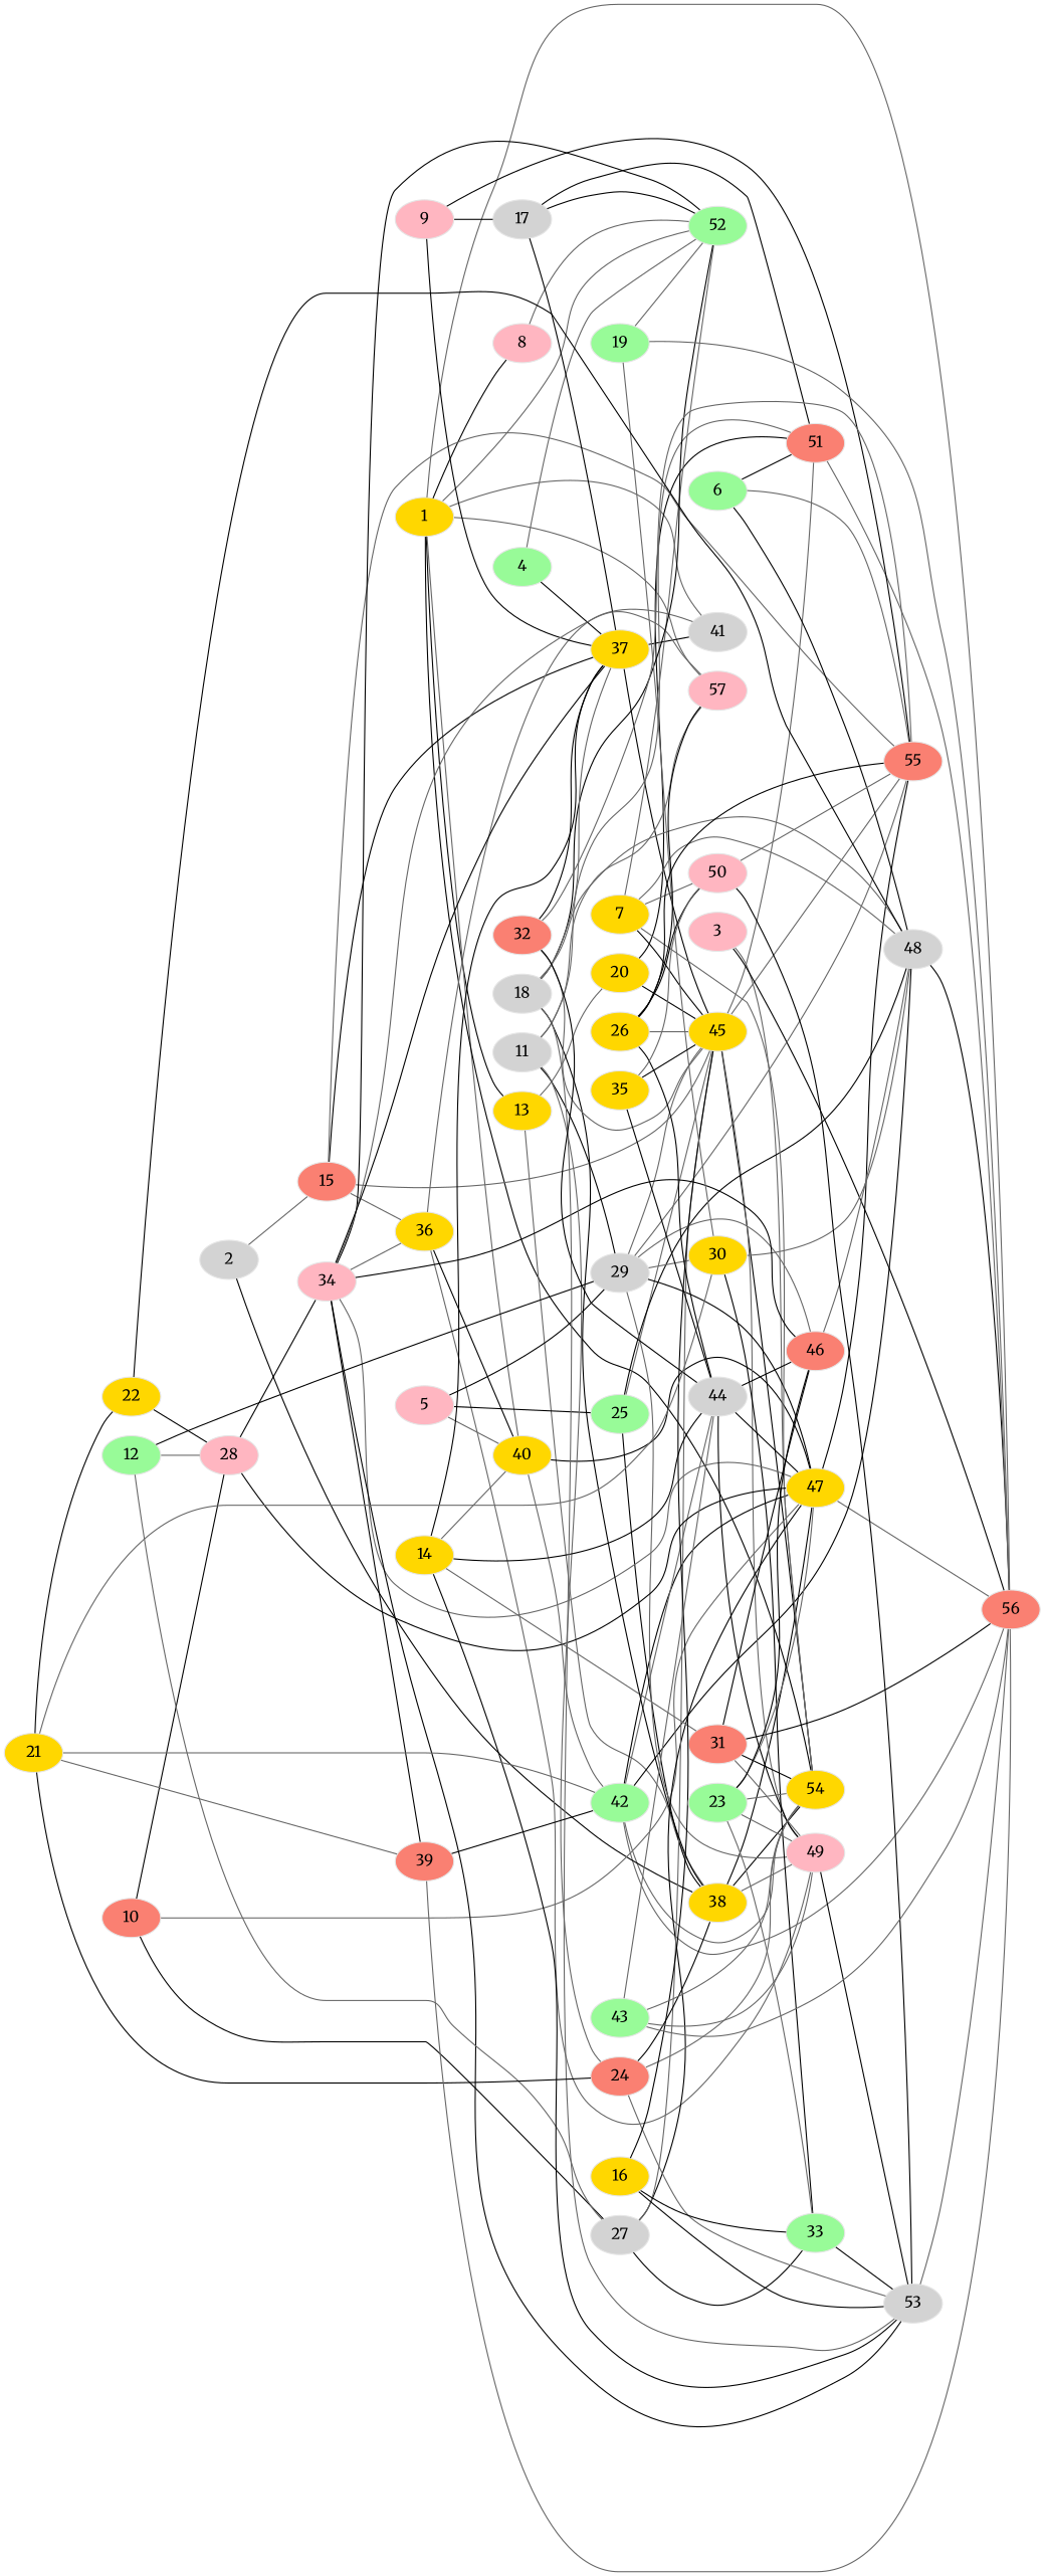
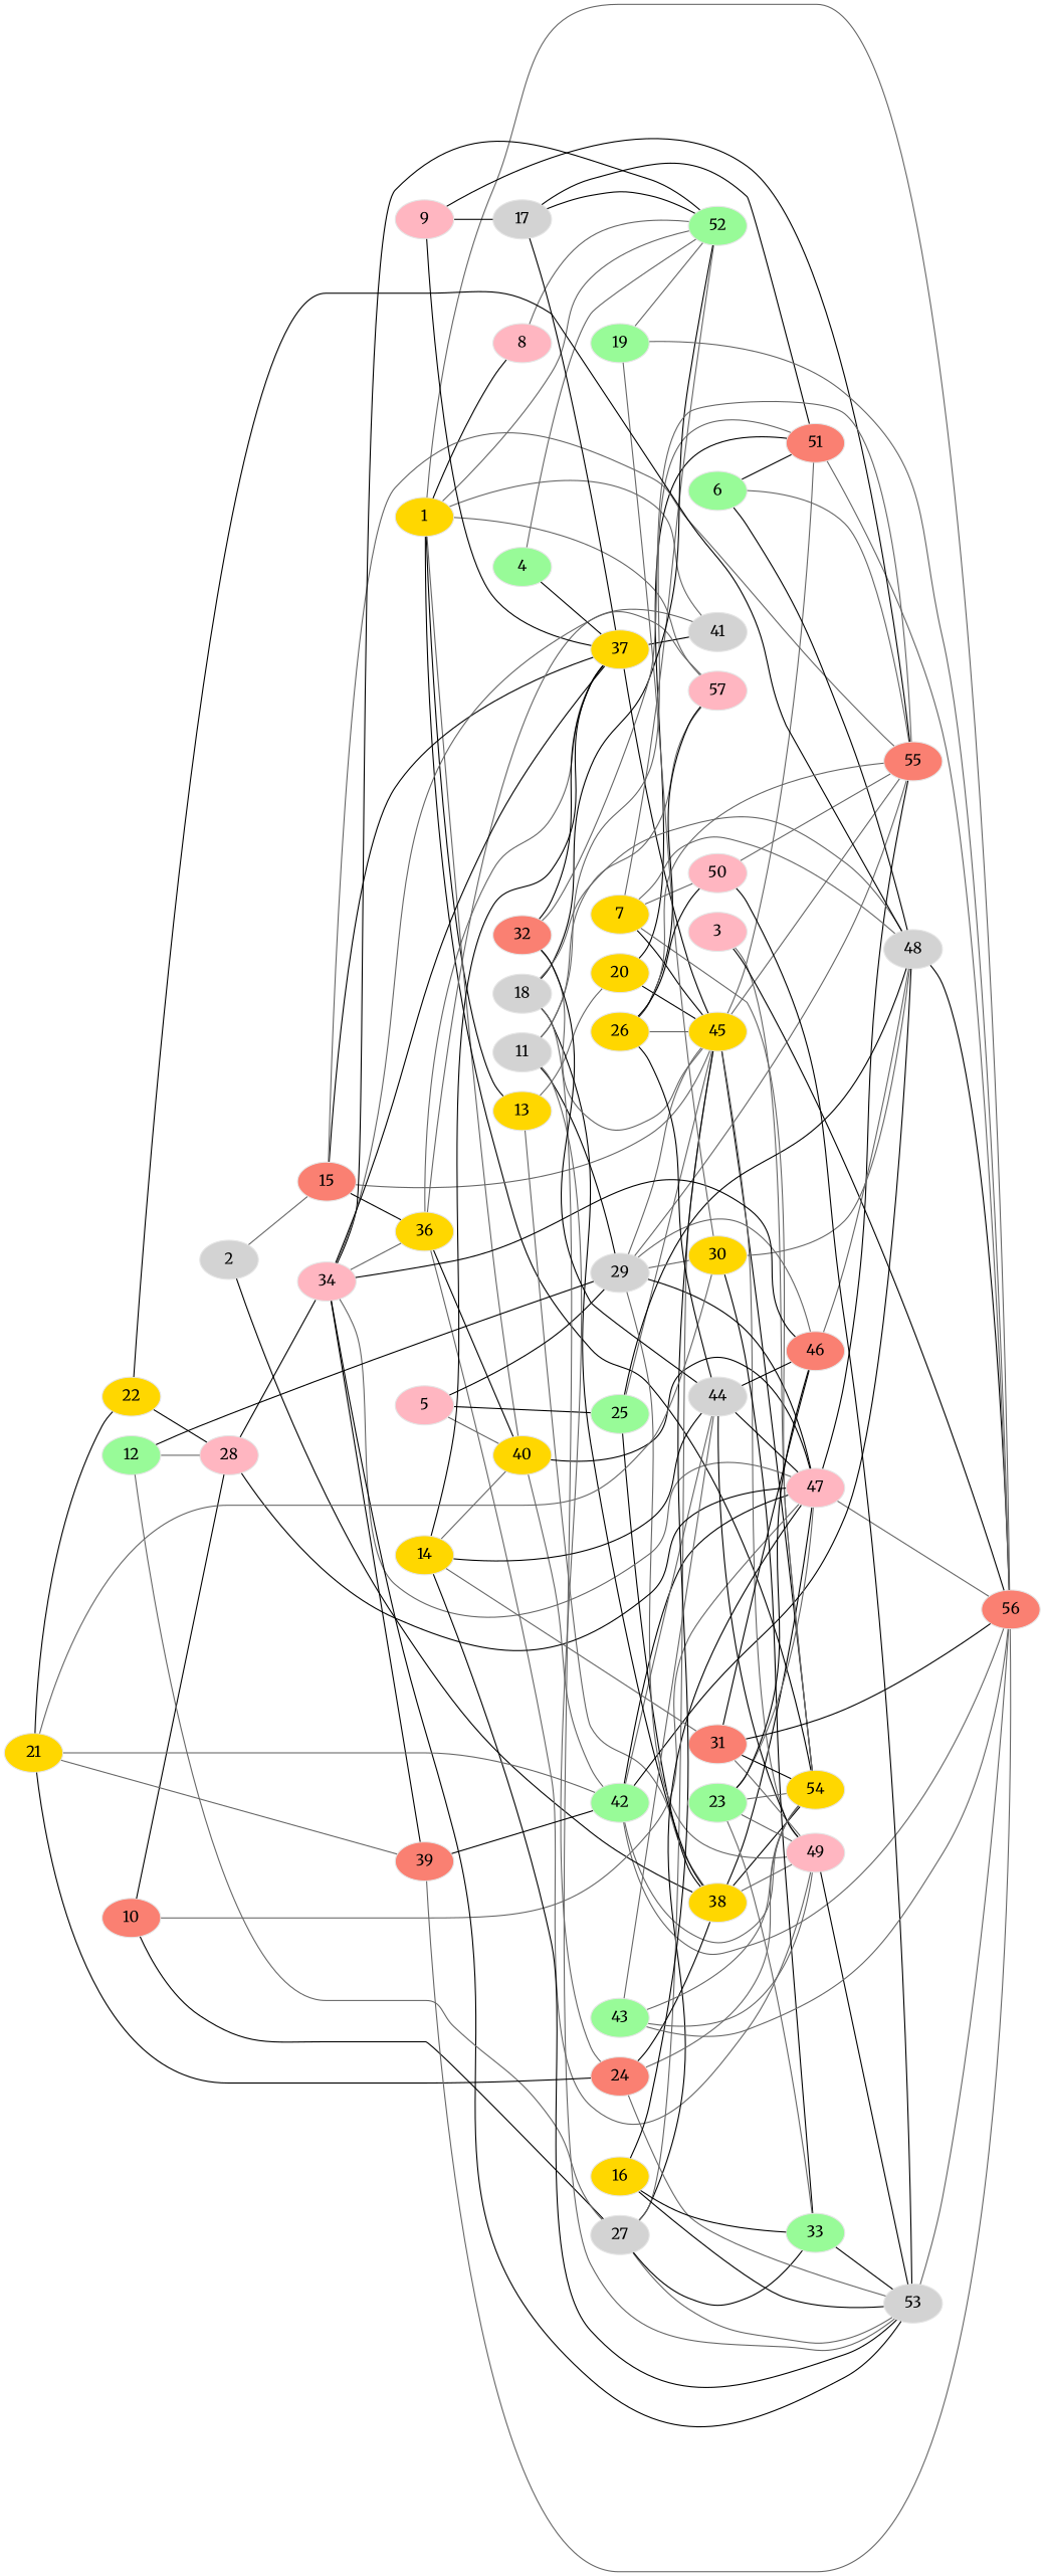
  graph {
    fontname=Merriweather
    rankdir=LR
    node [color=gray90 fillcolor=gold fontname=Merriweather style=filled]
    edge [color=black fontname=Merriweather weight=1.0]
    8 [fillcolor=lightpink]
    1
    13
    40
    41 [fillcolor=lightgrey]
    52 [fillcolor=palegreen]
    54
    56 [fillcolor=salmon]
    57 [fillcolor=lightpink]
    38
    20
-   47
+   47 [fillcolor=lightpink]
    42 [fillcolor=palegreen]
    2 [fillcolor=lightgrey]
    15 [fillcolor=salmon]
    37
    55 [fillcolor=salmon]
    45
    36
    49 [fillcolor=lightpink]
    3 [fillcolor=lightpink]
    4 [fillcolor=palegreen]
    5 [fillcolor=lightpink]
    25 [fillcolor=palegreen]
    29 [fillcolor=lightgrey]
    48 [fillcolor=lightgrey]
    30
    46 [fillcolor=salmon]
    6 [fillcolor=palegreen]
    51 [fillcolor=salmon]
    7
    50 [fillcolor=lightpink]
    53 [fillcolor=lightgrey]
    9 [fillcolor=lightpink]
    17 [fillcolor=lightgrey]
    10 [fillcolor=salmon]
    27 [fillcolor=lightgrey]
    28 [fillcolor=lightpink]
    33 [fillcolor=palegreen]
    34 [fillcolor=lightpink]
    11 [fillcolor=lightgrey]
    24 [fillcolor=salmon]
    12 [fillcolor=palegreen]
    14
    31 [fillcolor=salmon]
    44 [fillcolor=lightgrey]
    16
    18 [fillcolor=lightgrey]
    19 [fillcolor=palegreen]
    32 [fillcolor=salmon]
    21
    22
    39 [fillcolor=salmon]
    23 [fillcolor=palegreen]
    26
-   35
    43 [fillcolor=palegreen]
    8 -- 52 [color=gray40]
    1 -- 8
    1 -- 13
    1 -- 40 [color=gray40]
    1 -- 41 [color=gray40]
    1 -- 52 [color=gray40]
    1 -- 54
    1 -- 56 [color=gray40]
    1 -- 57 [color=gray40 weight=2.0]
    13 -- 38 [color=gray40]
    13 -- 20 [color=gray40]
    40 -- 47
    40 -- 42 [color=gray40]
    38 -- 54
    38 -- 47
    38 -- 49 [color=gray40]
    20 -- 45
    20 -- 51
    47 -- 56 [color=gray40]
    47 -- 55 [weight=2.0]
    42 -- 54 [color=gray40]
    42 -- 56 [color=gray40]
    42 -- 47
    42 -- 48
    42 -- 44 [color=gray40]
    2 -- 38
    2 -- 15 [color=gray40]
    15 -- 37
    15 -- 55 [color=gray40]
    15 -- 45 [color=gray40 weight=2.0]
-   15 -- 36 [color=gray40]
+   15 -- 36
    37 -- 41
    37 -- 45
    45 -- 54
    45 -- 55 [color=gray40]
    45 -- 49 [color=gray40]
    45 -- 51 [color=gray40]
    36 -- 40
    36 -- 41 [color=gray40]
-   18 -- 37 [color=gray40]
+   36 -- 37 [color=gray40]
    36 -- 49 [color=gray40]
    49 -- 53
    3 -- 54 [color=gray40]
    3 -- 56
    4 -- 52 [color=gray40]
    4 -- 37
    5 -- 40 [color=gray40]
    5 -- 25
    5 -- 29
    25 -- 38
    25 -- 45 [color=gray40]
    25 -- 48
    29 -- 47
    29 -- 55 [color=gray40]
    29 -- 45 [color=gray40]
    29 -- 49 [color=gray40]
    29 -- 30 [color=gray40]
    29 -- 46 [color=gray40]
    48 -- 56
    30 -- 48 [color=gray40]
    30 -- 33
    46 -- 48 [color=gray40]
    6 -- 55 [color=gray40]
    6 -- 48
    6 -- 51
    51 -- 56 [color=gray40]
    7 -- 52 [color=gray40]
    7 -- 54 [color=gray40]
    7 -- 45
    7 -- 48 [color=gray40]
    7 -- 50 [color=gray40]
    50 -- 55 [color=gray40]
    50 -- 53
    53 -- 56 [color=gray40]
    9 -- 37
    9 -- 55
    9 -- 17
    17 -- 52
    17 -- 37
    17 -- 51
    10 -- 47 [color=gray40]
    10 -- 27
    10 -- 28
    27 -- 47
    27 -- 45 [color=gray40]
+   27 -- 53 [color=gray40]
    27 -- 33
    28 -- 47
    28 -- 34
    33 -- 53
    34 -- 52
    34 -- 57 [color=gray40]
    34 -- 47 [color=gray40]
    34 -- 37
    34 -- 36 [color=gray40]
    34 -- 46
    34 -- 53
    34 -- 39
    11 -- 57 [color=gray40]
    11 -- 29
    11 -- 51 [color=gray40]
    11 -- 24 [color=gray40]
    24 -- 54 [color=gray40]
    24 -- 38
    24 -- 53 [color=gray40]
    12 -- 29
    12 -- 27 [color=gray40]
    12 -- 28 [color=gray40]
    14 -- 40 [color=gray40]
    14 -- 37 [weight=2.0]
    14 -- 53
    14 -- 31 [color=gray40]
    14 -- 44
    31 -- 54
    31 -- 56
    31 -- 49 [color=gray40]
    31 -- 46
    44 -- 47
    44 -- 49
    44 -- 46
    16 -- 45
    16 -- 53
    16 -- 33
    18 -- 52
    18 -- 38
    18 -- 48 [color=gray40]
    18 -- 53 [color=gray40]
    19 -- 52 [color=gray40]
    19 -- 56 [color=gray40]
    19 -- 30 [color=gray40]
    32 -- 37
    32 -- 55 [color=gray40]
    32 -- 45 [color=gray40]
    32 -- 44
    21 -- 42 [color=gray40]
    21 -- 30 [color=gray40]
    21 -- 24
    21 -- 22
    21 -- 39 [color=gray40]
    22 -- 48
    22 -- 28
    39 -- 56 [color=gray40]
    39 -- 42
    23 -- 54 [color=gray40]
    23 -- 47 [color=gray40]
    23 -- 49 [color=gray40]
    23 -- 46
    23 -- 33 [color=gray40]
    26 -- 57
-   26 -- 55
+   26 -- 55 [color=gray40]
    26 -- 45 [color=gray40]
    26 -- 50
    26 -- 44
-   35 -- 45
-   35 -- 50 [color=gray40]
-   35 -- 44
    43 -- 54 [color=gray40]
    43 -- 56 [color=gray40 weight=2.0]
    43 -- 49 [color=gray40]
    43 -- 44 [color=gray40]
  }
